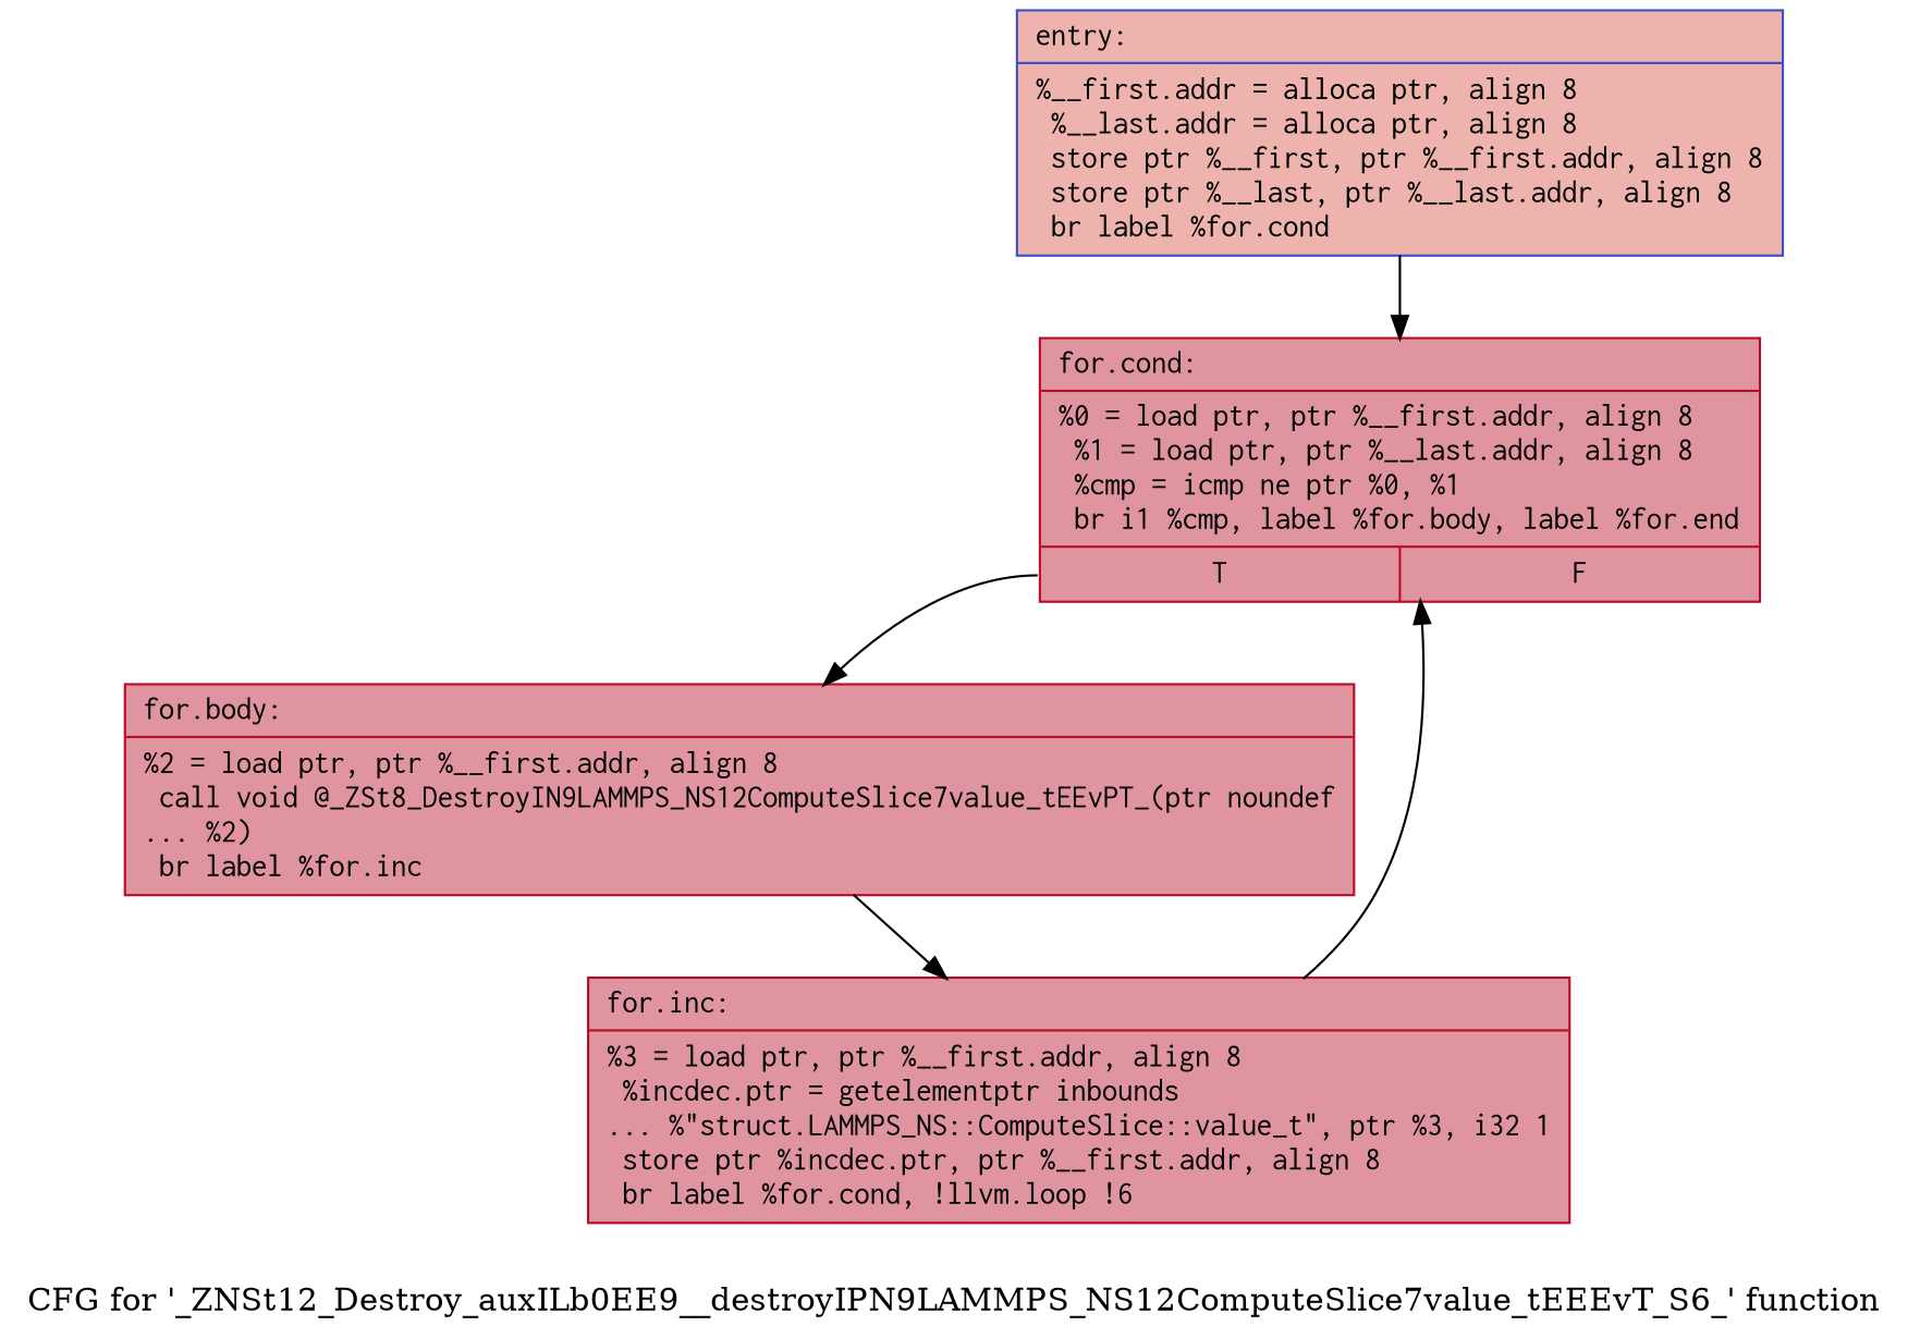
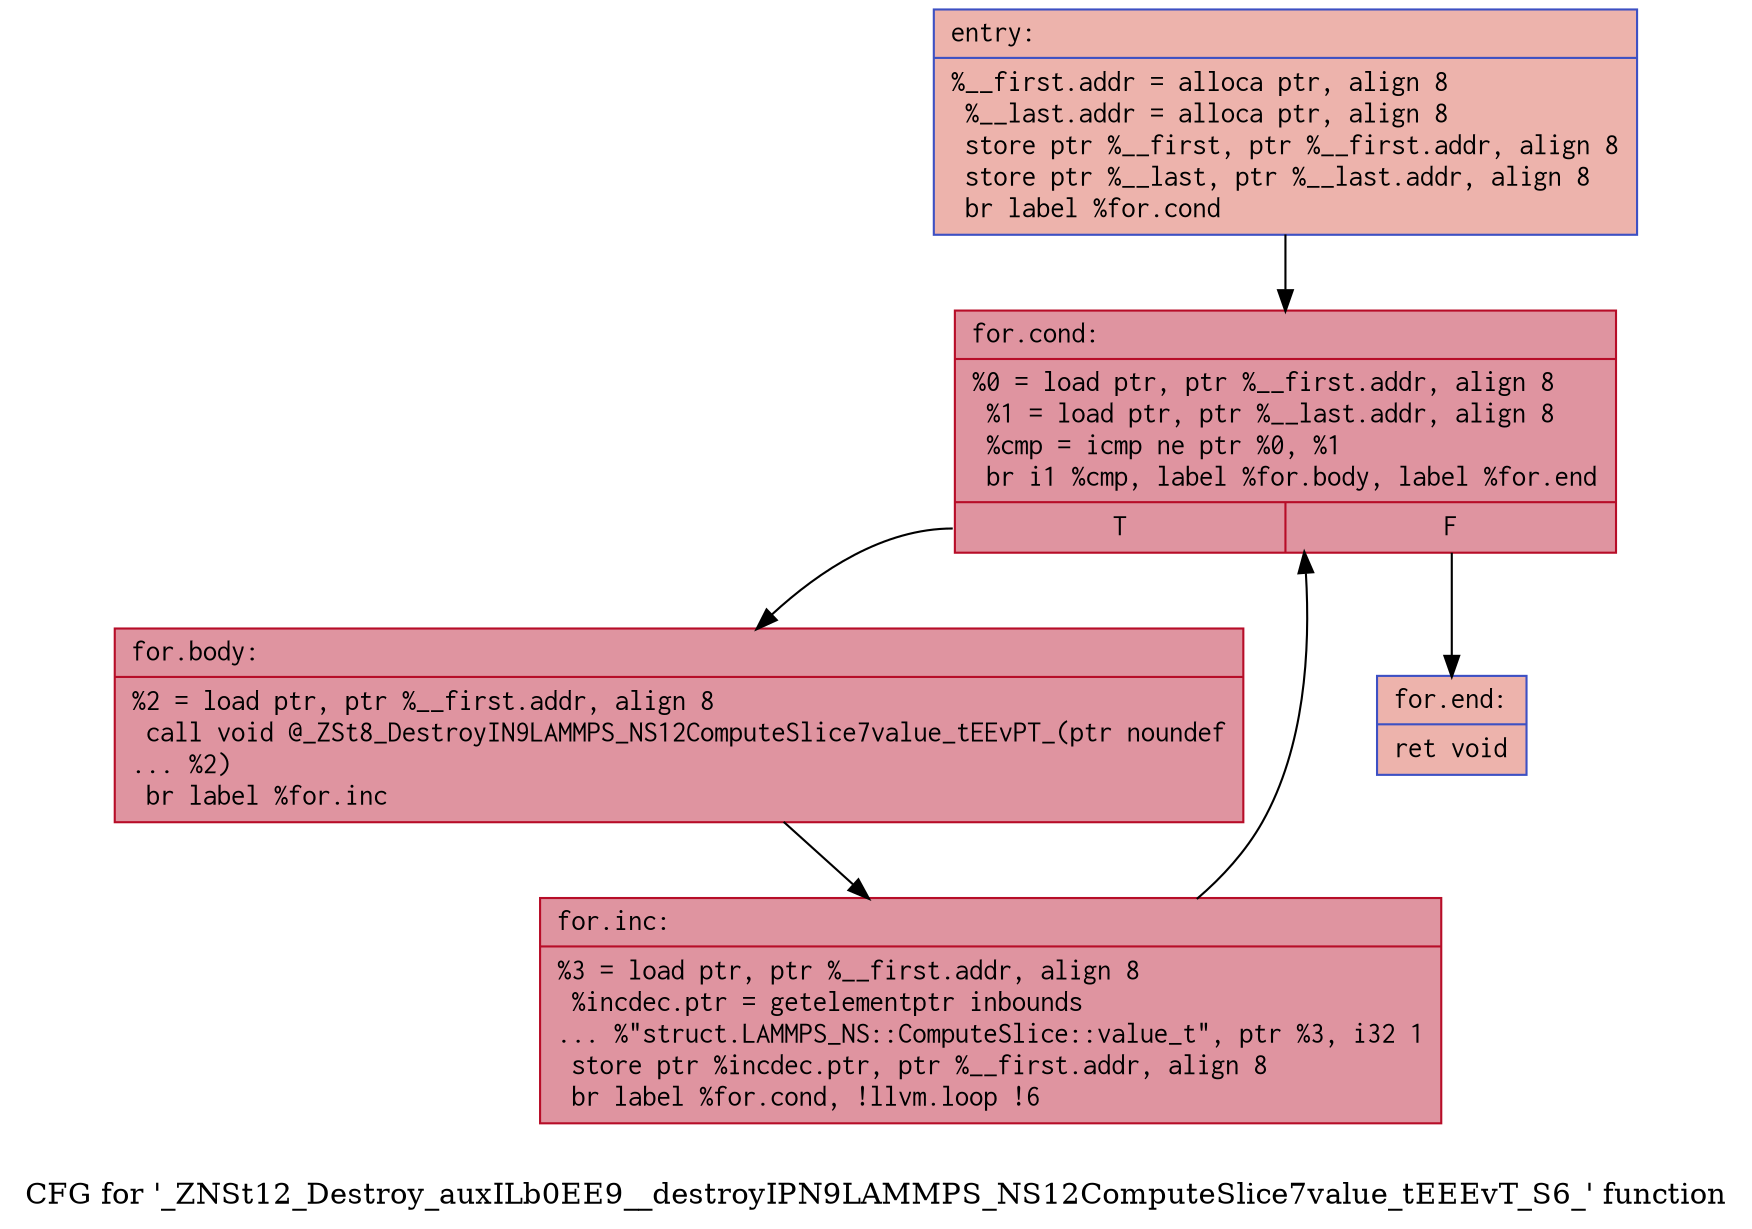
  digraph {
    label="CFG for '_ZNSt12_Destroy_auxILb0EE9__destroyIPN9LAMMPS_NS12ComputeSlice7value_tEEEvT_S6_' function"
    node [color="#b70d28ff" fillcolor="#b70d2870" fontname=Courier shape=record style=filled]
    n1 [color="#3d50c3ff" fillcolor="#d6524470" label="{entry:\l|  %__first.addr = alloca ptr, align 8\l  %__last.addr = alloca ptr, align 8\l  store ptr %__first, ptr %__first.addr, align 8\l  store ptr %__last, ptr %__last.addr, align 8\l  br label %for.cond\l}"]
    n2 [label="{for.cond:\l|  %0 = load ptr, ptr %__first.addr, align 8\l  %1 = load ptr, ptr %__last.addr, align 8\l  %cmp = icmp ne ptr %0, %1\l  br i1 %cmp, label %for.body, label %for.end\l|{<s0>T|<s1>F}}"]
    n3 [label="{for.body:\l|  %2 = load ptr, ptr %__first.addr, align 8\l  call void @_ZSt8_DestroyIN9LAMMPS_NS12ComputeSlice7value_tEEvPT_(ptr noundef\l... %2)\l  br label %for.inc\l}"]
+   n4 [color="#3d50c3ff" fillcolor="#d6524470" label="{for.end:\l|  ret void\l}"]
    n5 [label="{for.inc:\l|  %3 = load ptr, ptr %__first.addr, align 8\l  %incdec.ptr = getelementptr inbounds\l... %\"struct.LAMMPS_NS::ComputeSlice::value_t\", ptr %3, i32 1\l  store ptr %incdec.ptr, ptr %__first.addr, align 8\l  br label %for.cond, !llvm.loop !6\l}"]
    n1 -> n2
    n2 -> n3 [tailport=s0]
+   n2 -> n4 [tailport=s1]
    n3 -> n5
    n5 -> n2
  }
